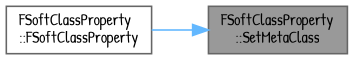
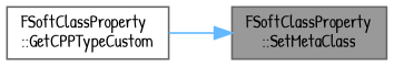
  digraph {
    rankdir=RL
    fontname="Patrick Hand"
    node [fontname="Patrick Hand" fontsize=10 shape=box style=filled]
    n1 [color=gray40 fillcolor=grey60 fontcolor=black height=0.2 label="FSoftClassProperty\l::SetMetaClass" width=0.4]
-   n2 [color=grey40 fillcolor=white height=0.2 label="FSoftClassProperty\l::FSoftClassProperty" width=0.4]
+   n2 [color=grey40 fillcolor=white height=0.2 label="FSoftClassProperty\l::GetCPPTypeCustom" width=0.4]
    n1 -> n2 [color=steelblue1 dir=back fontname="Patrick Hand" fontsize=10 labelfontname=Helvetica labelfontsize=10 style=solid]
  }
